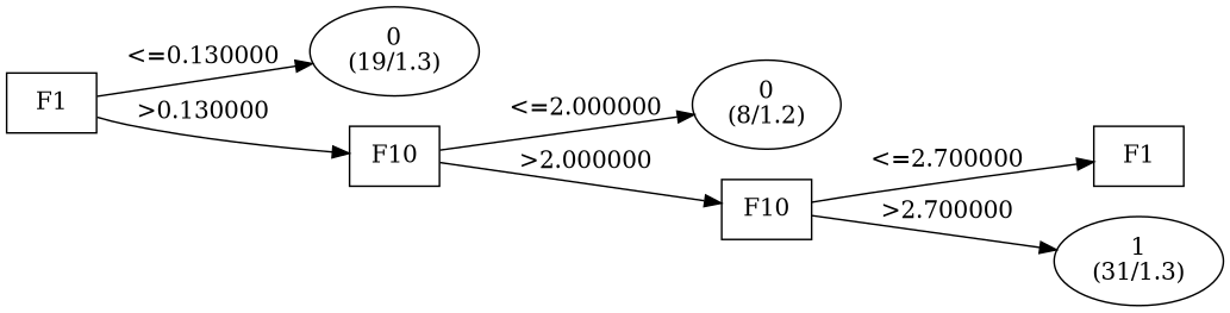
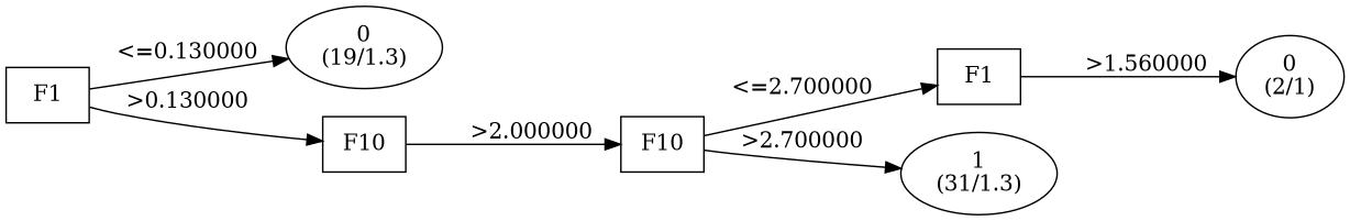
  digraph {
    rankdir=LR
    node [shape=box]
    n1 [label="F1\n"]
    n2 [label="0\n(19/1.3)" shape=ellipse]
    n3 [label="F10\n"]
-   n4 [label="0\n(8/1.2)" shape=ellipse]
    n5 [label="F10\n"]
    n6 [label="F1\n"]
    n7 [label="1\n(31/1.3)" shape=ellipse]
+   n8 [label="0\n(2/1)" shape=ellipse]
    n1 -> n2 [label="<=0.130000"]
    n1 -> n3 [label=">0.130000"]
-   n3 -> n4 [label="<=2.000000"]
    n3 -> n5 [label=">2.000000"]
    n5 -> n6 [label="<=2.700000"]
    n5 -> n7 [label=">2.700000"]
+   n6 -> n8 [label=">1.560000"]
  }
